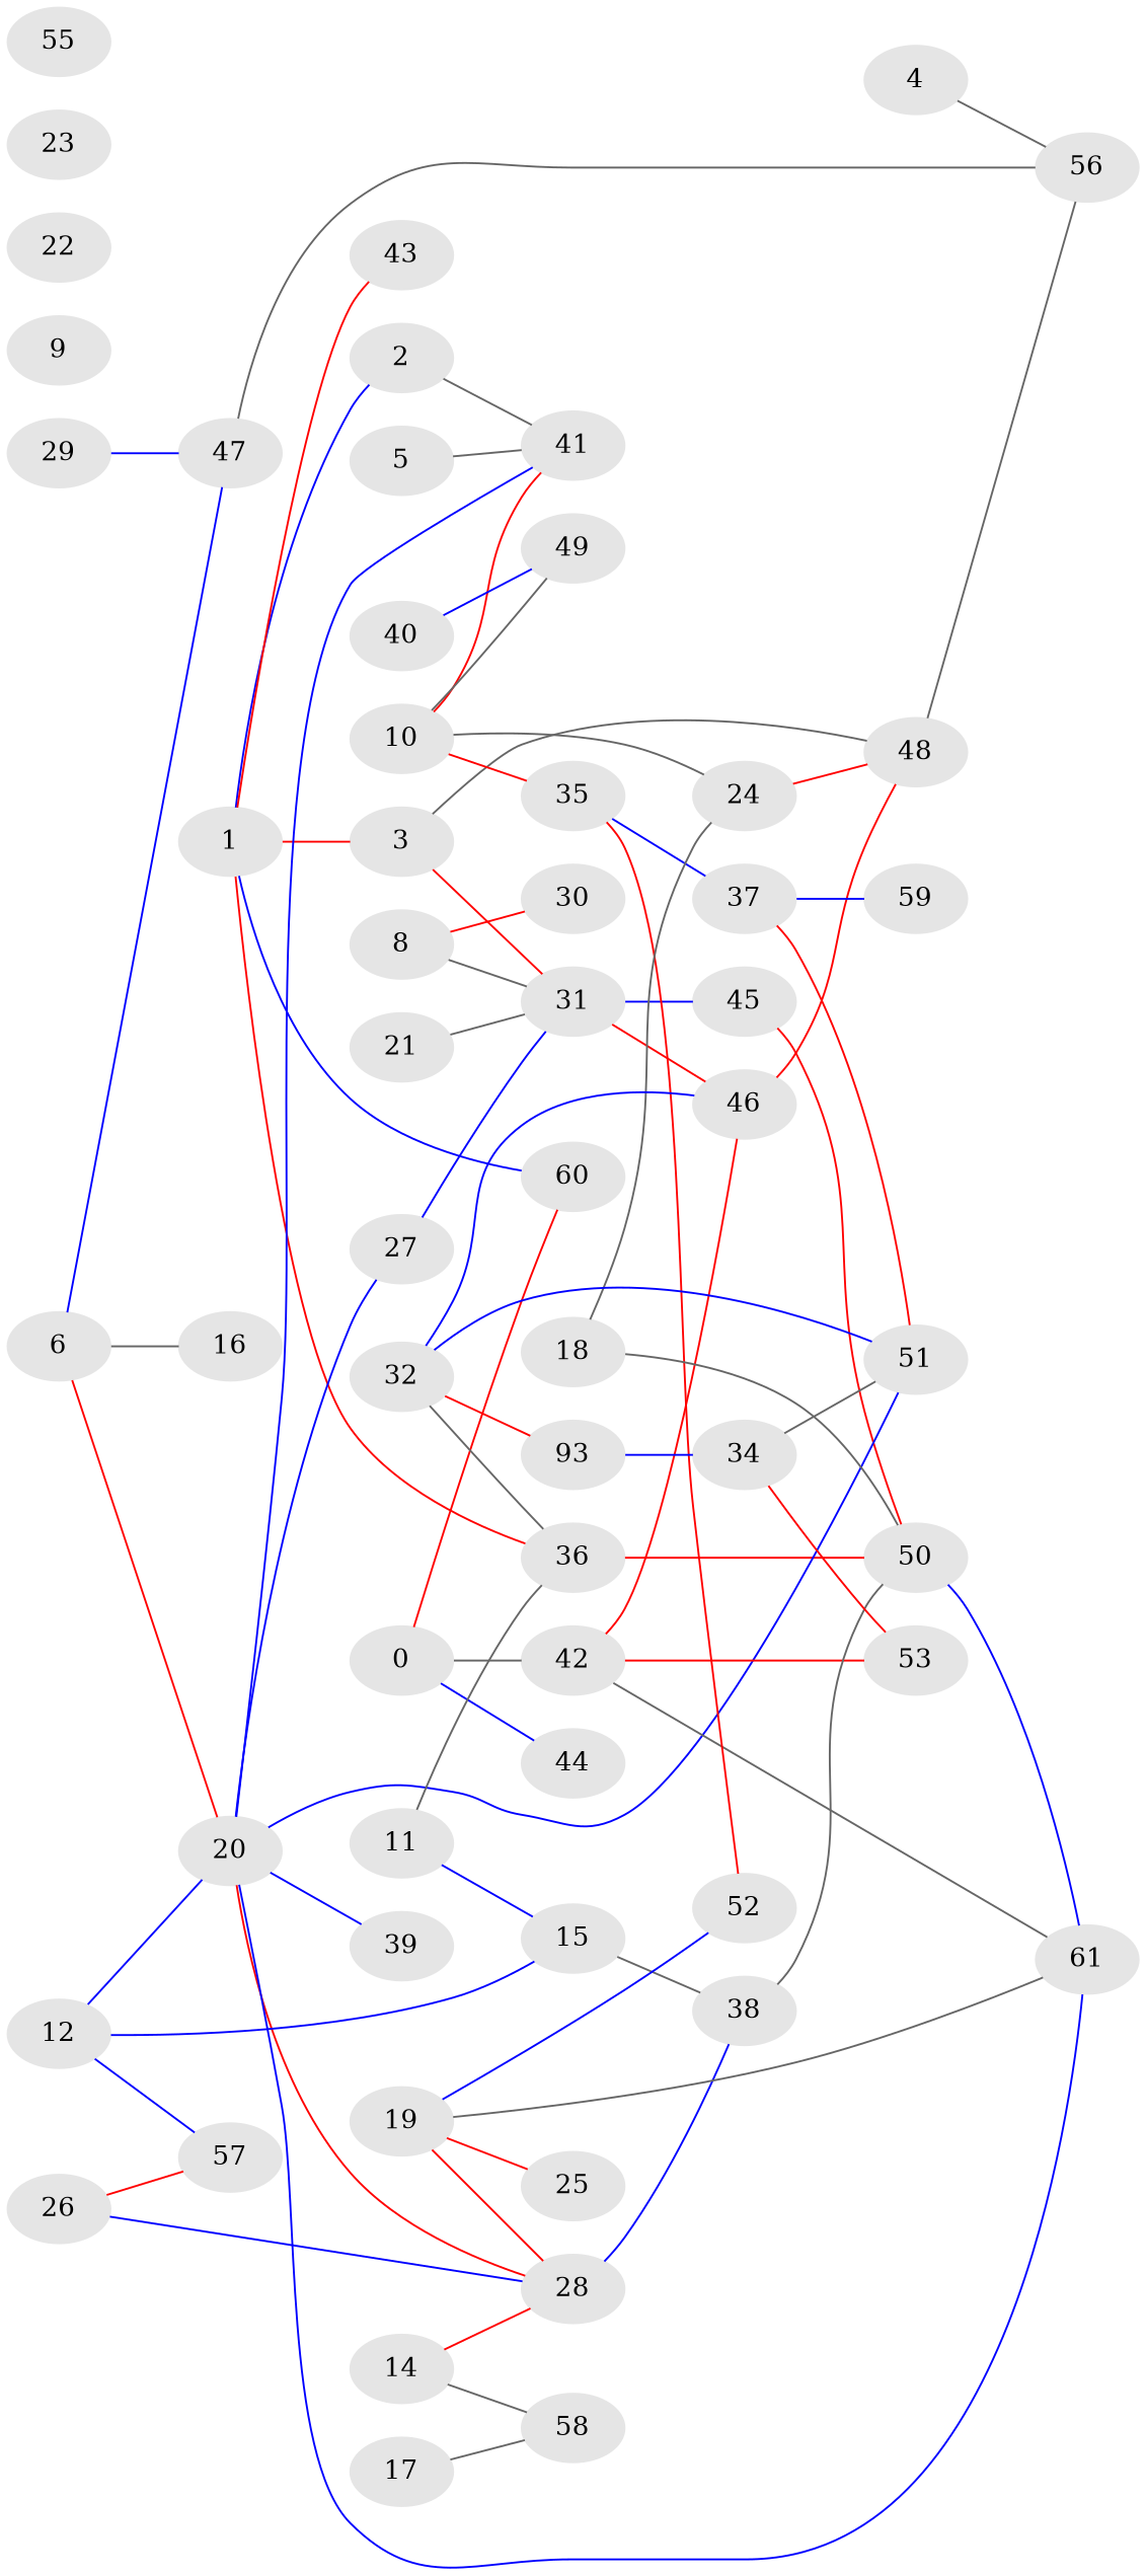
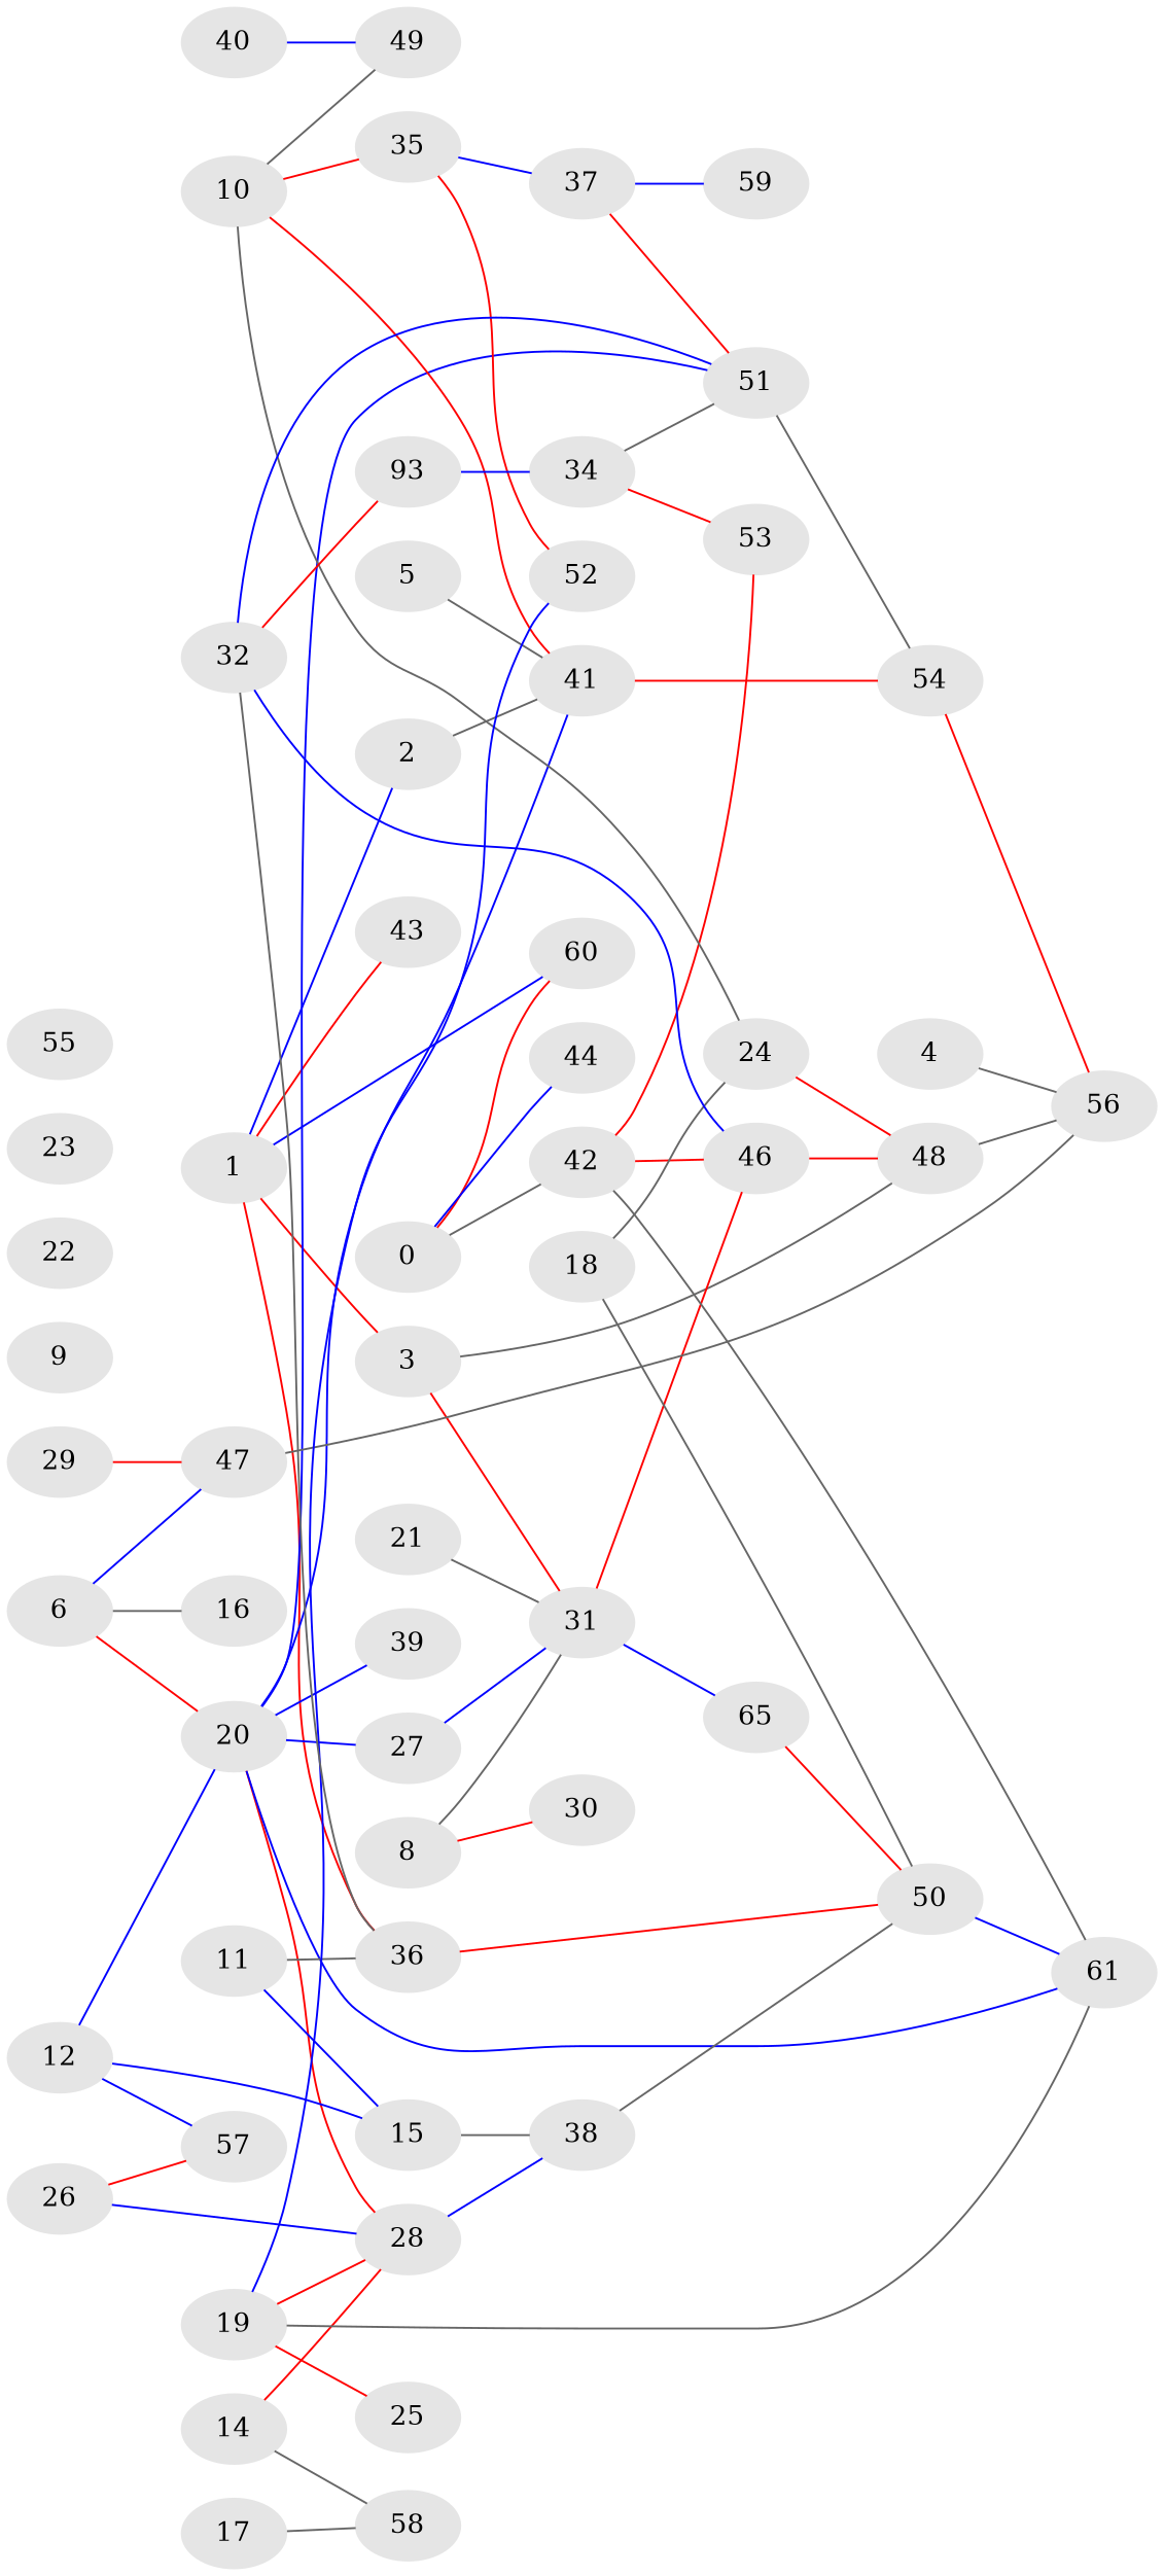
  graph {
    rankdir=LR
    node [color=gray90 style=filled]
    edge [color=red]
    1
    2
    3
    36
    43
    60
    41
    31
    48
    50
-   45
+   54
+   45 [label=65]
    46
    56
    4
    5
    6
    16
    20
    47
    28
    61
    27
    39
    51
    n26 [label=0]
    42
    44
    53
    8
    30
    9
    10
    24
    35
    49
    52
    37
    11
    15
    38
    12
    57
    14
    58
    17
    18
    19
    25
    21
    22
    23
    26
    29
    32
    n56 [label=93]
    34
    59
    40
    55
    1 -- 2 [color=blue]
    1 -- 3
    1 -- 36
    1 -- 43
    1 -- 60 [color=blue]
    2 -- 41 [color=gray40]
    3 -- 31
    3 -- 48 [color=gray40]
    36 -- 50
+   41 -- 54
    31 -- 45 [color=blue]
    31 -- 46
    48 -- 56 [color=gray40]
    50 -- 61 [color=blue]
+   54 -- 56
    45 -- 50
    46 -- 48
    4 -- 56 [color=gray40]
    5 -- 41 [color=gray40]
    6 -- 16 [color=gray40]
    6 -- 20
    6 -- 47 [color=blue]
    20 -- 41 [color=blue]
    20 -- 28
    20 -- 61 [color=blue]
    20 -- 27 [color=blue]
    20 -- 39 [color=blue]
    20 -- 51 [color=blue]
    47 -- 56 [color=gray40]
    28 -- 38 [color=blue]
    27 -- 31 [color=blue]
+   51 -- 54 [color=gray40]
    n26 -- 60
    n26 -- 42 [color=gray40]
    n26 -- 44 [color=blue]
    42 -- 46
    42 -- 61 [color=gray40]
    42 -- 53
    8 -- 31 [color=gray40]
    8 -- 30
    10 -- 41
    10 -- 24 [color=gray40]
    10 -- 35
    10 -- 49 [color=gray40]
    24 -- 48
    35 -- 52
    35 -- 37 [color=blue]
    37 -- 51
    37 -- 59 [color=blue]
    11 -- 36 [color=gray40]
    11 -- 15 [color=blue]
    15 -- 38 [color=gray40]
    38 -- 50 [color=gray40]
    12 -- 20 [color=blue]
    12 -- 15 [color=blue]
    12 -- 57 [color=blue]
    14 -- 28
    14 -- 58 [color=gray40]
    17 -- 58 [color=gray40]
    18 -- 50 [color=gray40]
    18 -- 24 [color=gray40]
    19 -- 28
    19 -- 61 [color=gray40]
    19 -- 52 [color=blue]
    19 -- 25
    21 -- 31 [color=gray40]
    26 -- 28 [color=blue]
    26 -- 57
-   29 -- 47 [color=blue]
+   29 -- 47
    32 -- 36 [color=gray40]
    32 -- 46 [color=blue]
    32 -- 51 [color=blue]
    32 -- n56
    n56 -- 34 [color=blue]
    34 -- 51 [color=gray40]
    34 -- 53
    40 -- 49 [color=blue]
  }
